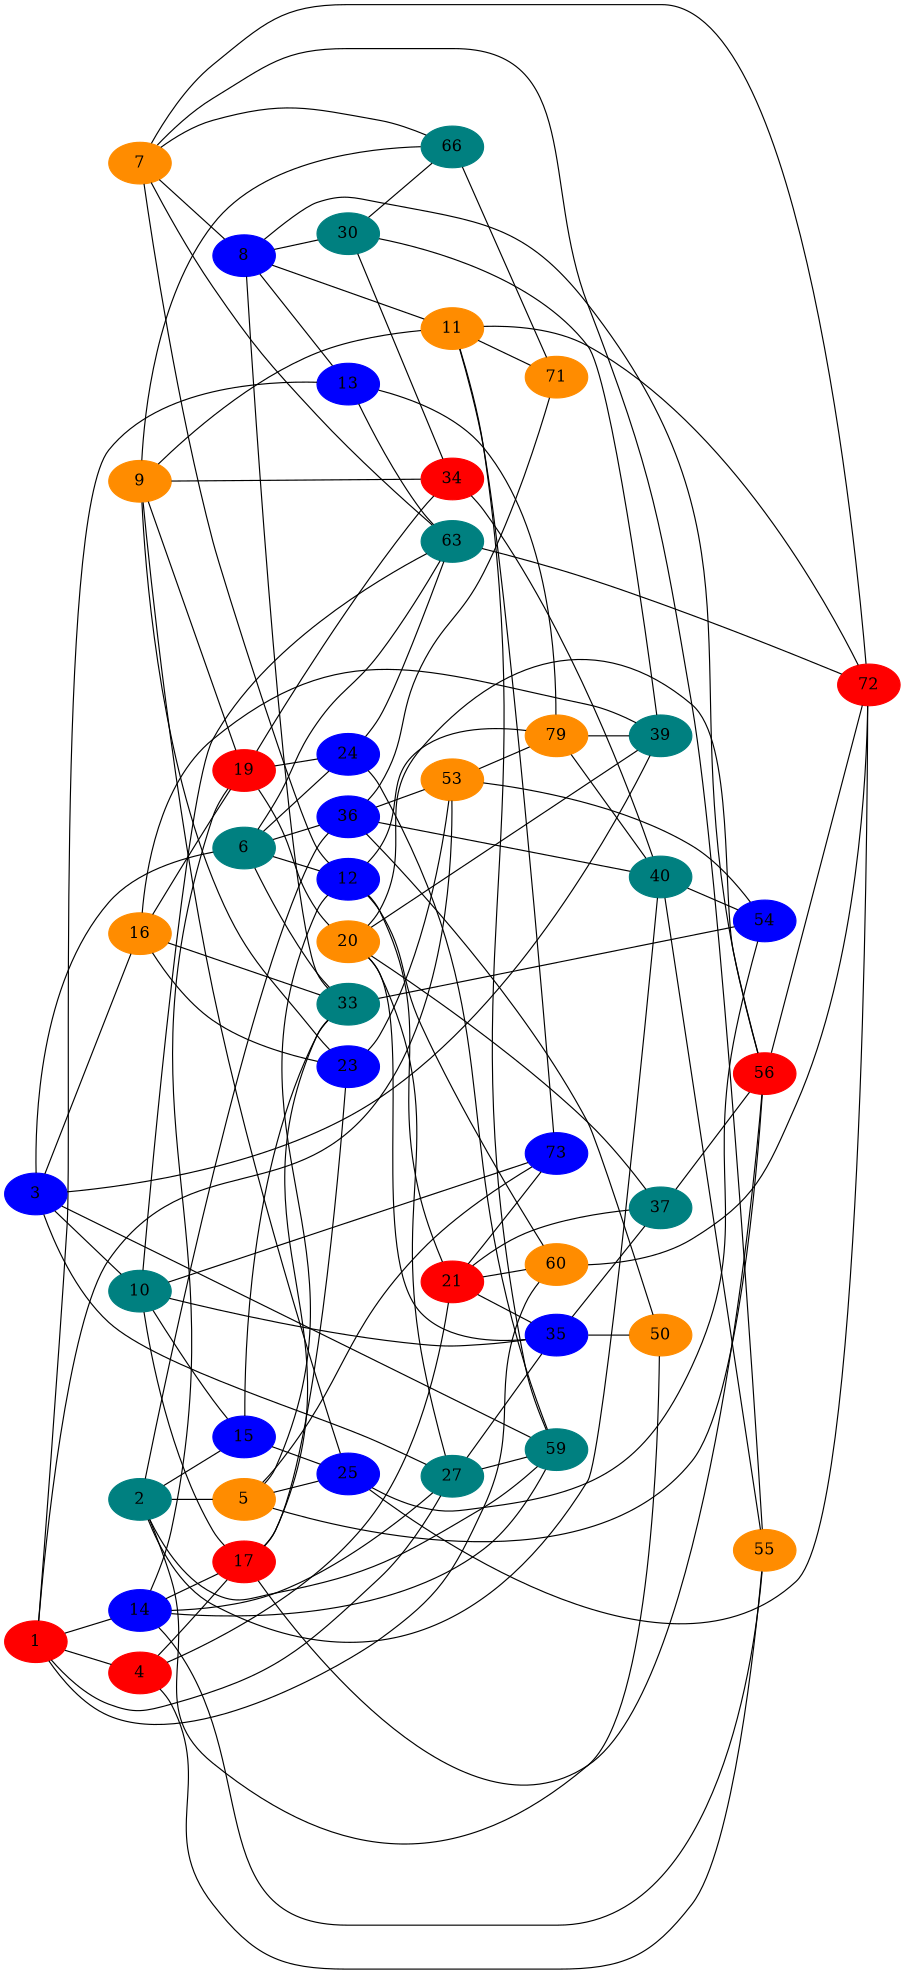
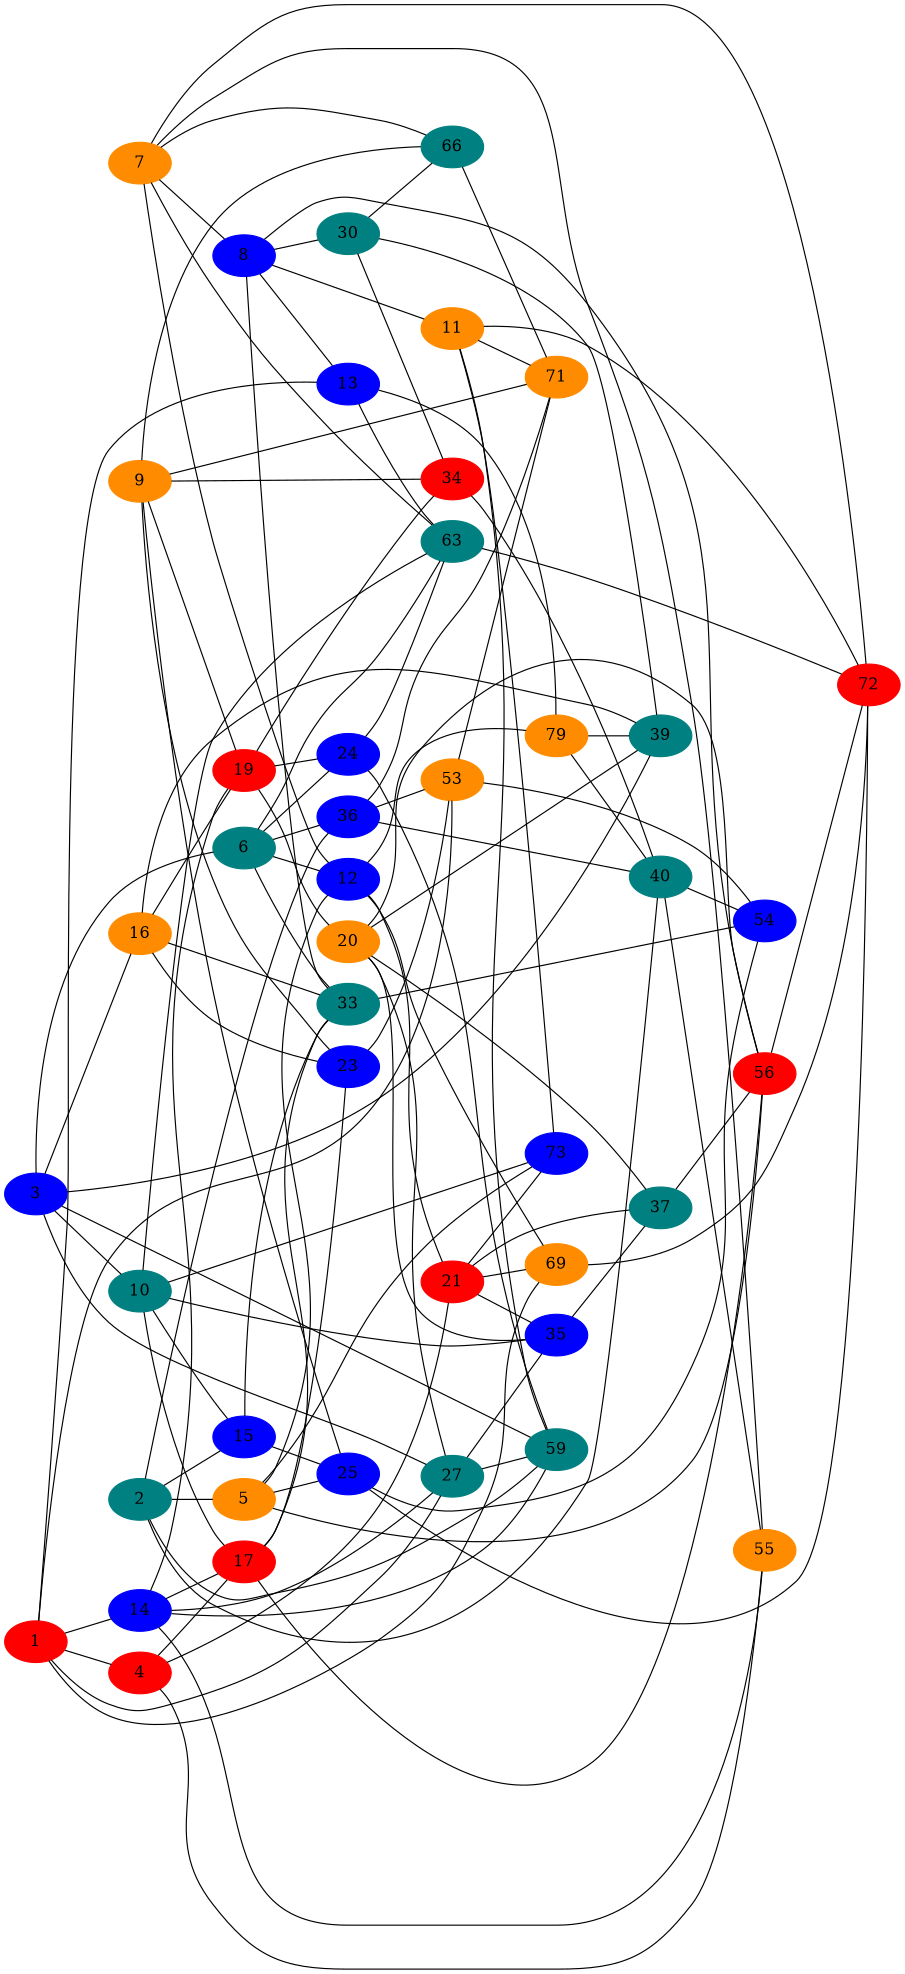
  graph {
    rankdir=LR
    node [color=blue style=filled]
    1 [color=red super="+52"]
    4 [color=red]
    13
    14 [super="+18"]
    27 [color=teal super="+51"]
    53 [color=darkorange super="+70"]
-   69 [color=darkorange label=60]
+   69 [color=darkorange]
    17 [color=red super="+45"]
    21 [color=red super="+22"]
    55 [color=darkorange]
    63 [color=teal super="+64"]
    n12 [color=darkorange label=79]
    59 [color=teal super="+61"]
    19 [color=red super="+41"]
    35 [super="+42"]
    71 [color=darkorange]
    54
    72 [color=red super="+74"]
    2 [color=teal super="+38"]
    5 [color=darkorange super="+26"]
    15
    36 [super="+49"]
    40 [color=teal super="+67"]
-   50 [color=darkorange]
    12 [super="+57"]
    25 [super="+28"]
    56 [color=red super="+68"]
    73
    33 [color=teal super="+44"]
    3 [super="+31"]
    6 [color=teal super="+47"]
    10 [color=teal super="+60"]
    16 [color=darkorange super="+46"]
    39 [color=teal super="+62"]
    24
    23
    37 [color=teal]
    7 [color=darkorange super="+58"]
    8 [super="+65"]
    66 [color=teal]
    11 [color=darkorange super="+48"]
    30 [color=teal]
    34 [color=red]
    9 [color=darkorange super="+43"]
    20 [color=darkorange super="+32"]
    1 -- 4
    1 -- 13
    1 -- 14
    1 -- 27
    1 -- 53
    1 -- 69
    4 -- 17
    4 -- 21
    4 -- 55
    13 -- 63
    13 -- n12
    14 -- 27
    14 -- 17
    14 -- 55
    14 -- 59
    14 -- 19
    27 -- 59
    27 -- 35
-   53 -- n12
+   53 -- 71
    53 -- 54
    69 -- 72
    17 -- 56
    17 -- 33
    17 -- 23
    21 -- 69
    21 -- 35
    21 -- 73
    21 -- 37
    63 -- 72
    n12 -- 40
    n12 -- 39
    19 -- 24
    19 -- 34
    19 -- 20
-   35 -- 50
    35 -- 37
    2 -- 59
    2 -- 5
    2 -- 15
    2 -- 36
    2 -- 40
-   2 -- 50
    5 -- 12
    5 -- 25 [weight=2]
    5 -- 56
    5 -- 73
    15 -- 25
    15 -- 33
    36 -- 53
    36 -- 71
    36 -- 40
-   36 -- 50
    40 -- 55
    40 -- 54
    12 -- 69
    12 -- 21
    12 -- n12
    25 -- 54
    25 -- 72
    56 -- 72
    33 -- 54
    3 -- 27
    3 -- 59
    3 -- 6
    3 -- 10
    3 -- 16
    3 -- 39
    6 -- 63
    6 -- 36
    6 -- 12
    6 -- 33
    6 -- 24
    10 -- 17
    10 -- 63
    10 -- 35
    10 -- 15
    10 -- 73
    16 -- 19
    16 -- 33
    16 -- 39 [weight=2]
    16 -- 23
    24 -- 63
    24 -- 59
    23 -- 53
    37 -- 56
    7 -- 55
    7 -- 63
    7 -- 72
    7 -- 12
    7 -- 8
    7 -- 66
    8 -- 13
    8 -- 56
    8 -- 33
    8 -- 11
    8 -- 30
    66 -- 71
    11 -- 59
    11 -- 71
    11 -- 72
    11 -- 73
    30 -- 39
    30 -- 66
    30 -- 34
    34 -- 40
    9 -- 19
    9 -- 25
    9 -- 23
    9 -- 66
-   9 -- 11
+   9 -- 71
    9 -- 34
    20 -- 27
    20 -- 35
    20 -- 56
    20 -- 39
    20 -- 37
  }
